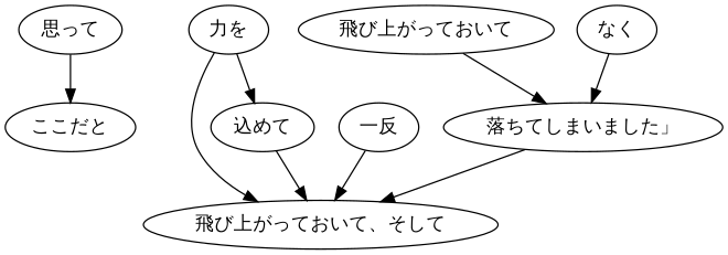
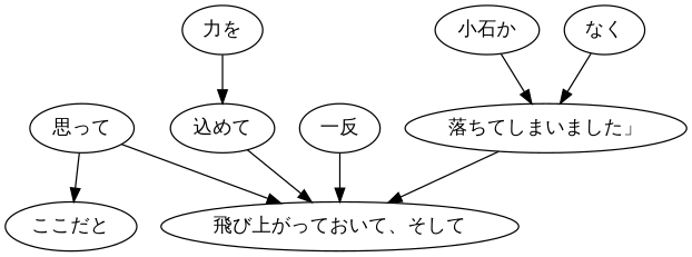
  digraph {
    n1 [label="ここだと"]
    n2 [label="思って"]
    n3 [label="飛び上がっておいて、そして"]
    n4 [label="力を"]
    n5 [label="込めて"]
    n6 [label="一反"]
    n7 [label="落ちてしまいました」"]
-   n8 [label="飛び上がっておいて"]
+   n8 [label="小石か"]
    n9 [label="なく"]
    n2 -> n1
-   n4 -> n3
+   n2 -> n3
    n4 -> n5
    n5 -> n3
    n6 -> n3
    n7 -> n3
    n8 -> n7
    n9 -> n7
  }
